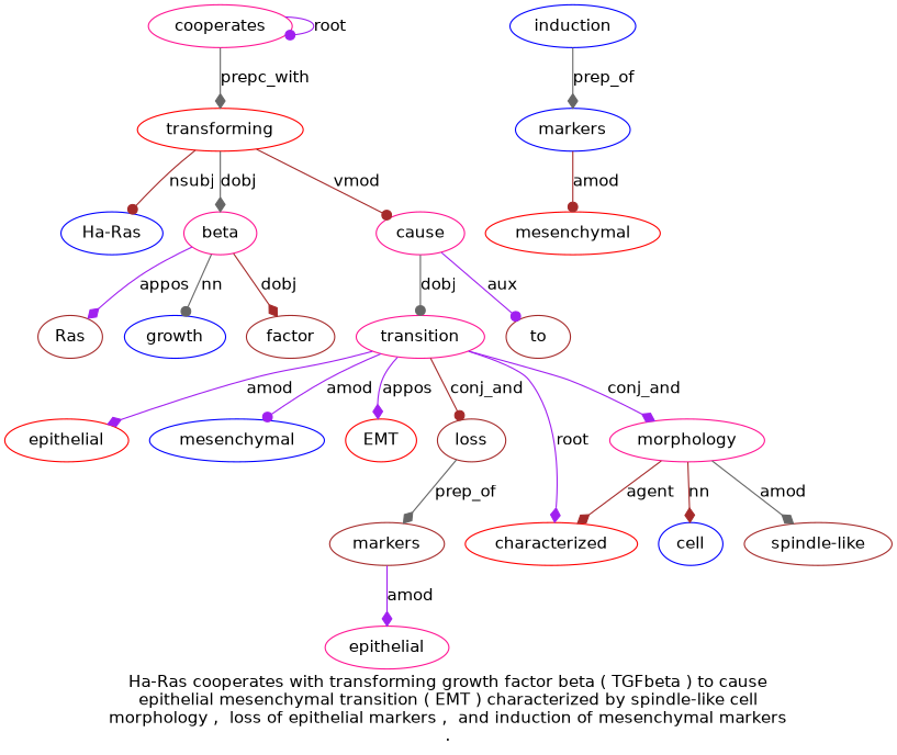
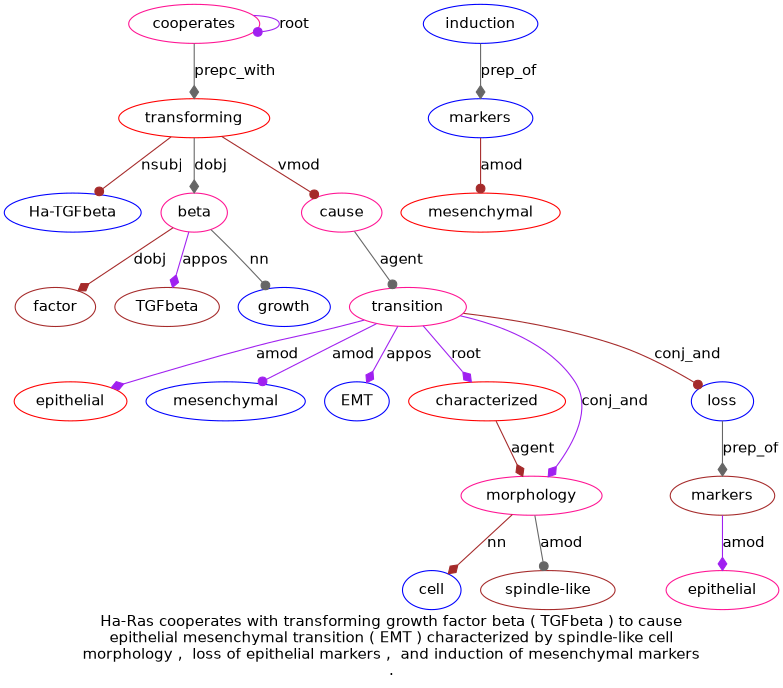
  digraph {
    fontname="DejaVu Sans"
    label="Ha-Ras cooperates with transforming growth factor beta ( TGFbeta ) to cause\nepithelial mesenchymal transition ( EMT ) characterized by spindle-like cell\nmorphology ,  loss of epithelial markers ,  and induction of mesenchymal markers\n."
    node [color=blue fillcolor=white fontname="DejaVu Sans" style=filled]
    edge [arrowhead=diamond color=purple fontname="DejaVu Sans"]
    n1 [color=deeppink label=cooperates]
    n2 [color=red label=transforming]
-   n3 [label="Ha-Ras"]
+   n3 [label="Ha-TGFbeta"]
    n4 [color=deeppink label=beta]
    n5 [color=deeppink label=cause]
    n6 [label=growth]
    n7 [color=brown label=factor]
-   n8 [color=brown label=Ras]
-   n9 [color=brown label=to]
+   n8 [color=brown label=TGFbeta]
    n10 [color=deeppink label=transition]
    n11 [color=red label=epithelial]
    n12 [label=mesenchymal]
-   n13 [color=red label=EMT]
+   n13 [label=EMT]
    n14 [color=red label=characterized]
-   n15 [color=brown label=loss]
+   n15 [label=loss]
    n16 [color=deeppink label=morphology]
    n17 [color=brown label=markers]
    n18 [label=induction]
    n19 [label=markers]
    n20 [color=brown label="spindle-like"]
    n21 [label=cell]
    n22 [color=deeppink label=epithelial]
    n23 [color=red label=mesenchymal]
    n1 -> n1 [arrowhead=dot label=root]
    n1 -> n2 [color=gray40 label=prepc_with]
    n2 -> n3 [arrowhead=dot color=brown label=nsubj]
    n2 -> n4 [color=gray40 label=dobj]
    n2 -> n5 [arrowhead=dot color=brown label=vmod]
    n4 -> n6 [arrowhead=dot color=gray40 label=nn]
    n4 -> n7 [color=brown label=dobj]
    n4 -> n8 [label=appos]
-   n5 -> n9 [arrowhead=dot label=aux]
-   n5 -> n10 [arrowhead=dot color=gray40 label=dobj]
+   n5 -> n10 [arrowhead=dot color=gray40 label=agent]
    n10 -> n11 [label=amod]
    n10 -> n12 [arrowhead=dot label=amod]
    n10 -> n13 [label=appos]
    n10 -> n14 [label=root]
    n10 -> n15 [arrowhead=dot color=brown label=conj_and]
    n10 -> n16 [label=conj_and]
-   n16 -> n14 [color=brown label=agent]
+   n14 -> n16 [color=brown label=agent]
    n15 -> n17 [color=gray40 label=prep_of]
-   n16 -> n20 [color=gray40 label=amod]
+   n16 -> n20 [arrowhead=dot color=gray40 label=amod]
    n16 -> n21 [color=brown label=nn]
    n17 -> n22 [label=amod]
    n18 -> n19 [color=gray40 label=prep_of]
    n19 -> n23 [arrowhead=dot color=brown label=amod]
  }
